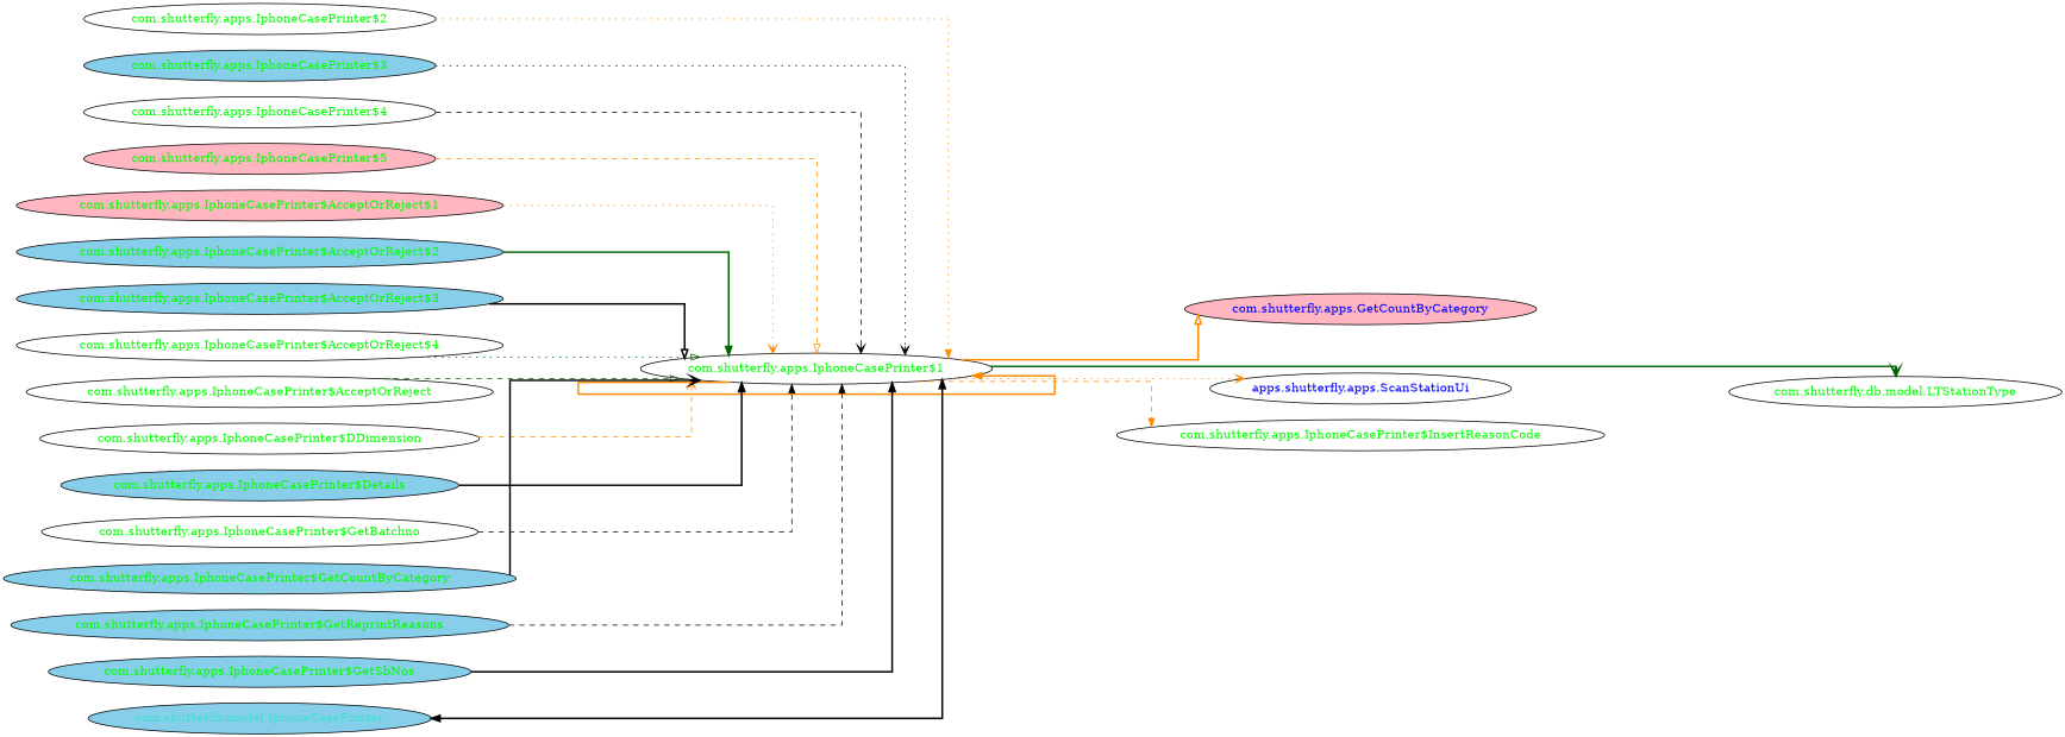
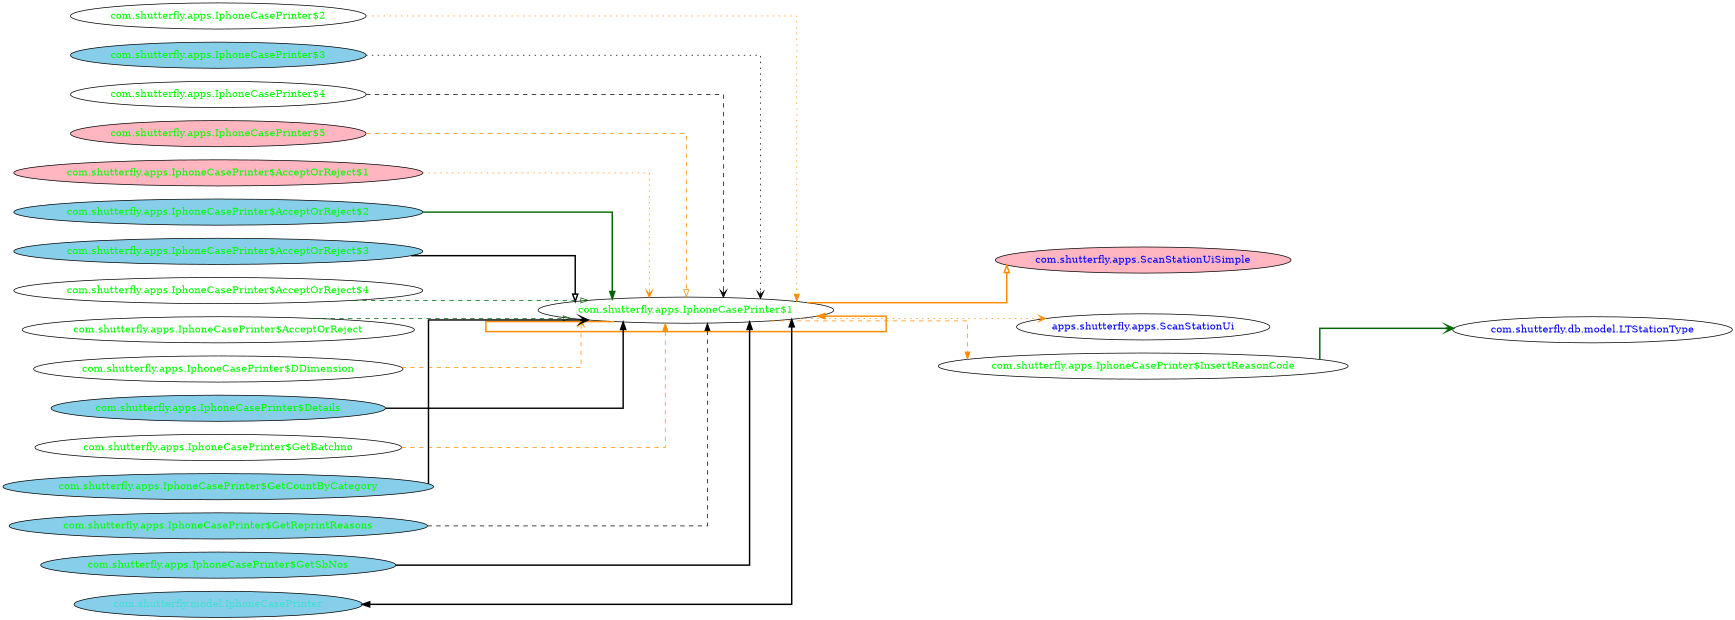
  digraph {
    concentrate=true
    rankdir=LR
    ranksep=2.0
    splines=ortho
    node [fillcolor=white fontcolor=green style=filled]
    edge [arrowhead=normal color=darkorange style=bold]
    "com.shutterfly.apps.IphoneCasePrinter$1"
-   "com.shutterfly.apps.ScanStationUiSimple" [fillcolor=lightpink fontcolor=blue label="com.shutterfly.apps.GetCountByCategory"]
-   "com.shutterfly.db.model.LTStationType"
+   "com.shutterfly.apps.ScanStationUiSimple" [fillcolor=lightpink fontcolor=blue]
+   "com.shutterfly.db.model.LTStationType" [fontcolor=blue]
    n4 [fontcolor=blue label="apps.shutterfly.apps.ScanStationUi"]
    "com.shutterfly.apps.IphoneCasePrinter$InsertReasonCode"
    "com.shutterfly.apps.IphoneCasePrinter$2"
    "com.shutterfly.apps.IphoneCasePrinter$3" [fillcolor=skyblue]
    "com.shutterfly.apps.IphoneCasePrinter$4"
    "com.shutterfly.apps.IphoneCasePrinter$5" [fillcolor=lightpink]
    "com.shutterfly.apps.IphoneCasePrinter$AcceptOrReject$1" [fillcolor=lightpink]
    "com.shutterfly.apps.IphoneCasePrinter$AcceptOrReject$2" [fillcolor=skyblue]
    "com.shutterfly.apps.IphoneCasePrinter$AcceptOrReject$3" [fillcolor=skyblue]
    "com.shutterfly.apps.IphoneCasePrinter$AcceptOrReject$4"
    "com.shutterfly.apps.IphoneCasePrinter$AcceptOrReject"
    "com.shutterfly.apps.IphoneCasePrinter$DDimension"
    "com.shutterfly.apps.IphoneCasePrinter$Details" [fillcolor=skyblue]
    "com.shutterfly.apps.IphoneCasePrinter$GetBatchno"
    "com.shutterfly.apps.IphoneCasePrinter$GetCountByCategory" [fillcolor=skyblue]
    "com.shutterfly.apps.IphoneCasePrinter$GetReprintReasons" [fillcolor=skyblue]
    "com.shutterfly.apps.IphoneCasePrinter$GetSbNos" [fillcolor=skyblue]
    n21 [fillcolor=skyblue fontcolor=turquoise label="com.shutterfly.model.IphoneCasePrinter"]
    "com.shutterfly.apps.IphoneCasePrinter$1" -> "com.shutterfly.apps.IphoneCasePrinter$1"
    "com.shutterfly.apps.IphoneCasePrinter$1" -> "com.shutterfly.apps.ScanStationUiSimple" [arrowhead=onormal]
-   "com.shutterfly.apps.IphoneCasePrinter$1" -> "com.shutterfly.db.model.LTStationType" [arrowhead=vee color=darkgreen]
+   "com.shutterfly.apps.IphoneCasePrinter$InsertReasonCode" -> "com.shutterfly.db.model.LTStationType" [arrowhead=vee color=darkgreen]
    "com.shutterfly.apps.IphoneCasePrinter$1" -> n4 [arrowhead=vee style=dotted]
    "com.shutterfly.apps.IphoneCasePrinter$1" -> "com.shutterfly.apps.IphoneCasePrinter$InsertReasonCode" [style=dashed]
    "com.shutterfly.apps.IphoneCasePrinter$2" -> "com.shutterfly.apps.IphoneCasePrinter$1" [style=dotted]
    "com.shutterfly.apps.IphoneCasePrinter$3" -> "com.shutterfly.apps.IphoneCasePrinter$1" [arrowhead=vee color=black style=dotted]
    "com.shutterfly.apps.IphoneCasePrinter$4" -> "com.shutterfly.apps.IphoneCasePrinter$1" [arrowhead=vee color=black style=dashed]
    "com.shutterfly.apps.IphoneCasePrinter$5" -> "com.shutterfly.apps.IphoneCasePrinter$1" [arrowhead=onormal style=dashed]
    "com.shutterfly.apps.IphoneCasePrinter$AcceptOrReject$1" -> "com.shutterfly.apps.IphoneCasePrinter$1" [arrowhead=vee style=dotted]
    "com.shutterfly.apps.IphoneCasePrinter$AcceptOrReject$2" -> "com.shutterfly.apps.IphoneCasePrinter$1" [color=darkgreen]
    "com.shutterfly.apps.IphoneCasePrinter$AcceptOrReject$3" -> "com.shutterfly.apps.IphoneCasePrinter$1" [arrowhead=onormal color=black]
-   "com.shutterfly.apps.IphoneCasePrinter$AcceptOrReject$4" -> "com.shutterfly.apps.IphoneCasePrinter$1" [arrowhead=onormal color=darkgreen style=dotted]
+   "com.shutterfly.apps.IphoneCasePrinter$AcceptOrReject$4" -> "com.shutterfly.apps.IphoneCasePrinter$1" [arrowhead=onormal color=darkgreen style=dashed]
    "com.shutterfly.apps.IphoneCasePrinter$AcceptOrReject" -> "com.shutterfly.apps.IphoneCasePrinter$1" [arrowhead=onormal color=darkgreen style=dashed]
    "com.shutterfly.apps.IphoneCasePrinter$DDimension" -> "com.shutterfly.apps.IphoneCasePrinter$1" [arrowhead=vee style=dashed]
    "com.shutterfly.apps.IphoneCasePrinter$Details" -> "com.shutterfly.apps.IphoneCasePrinter$1" [color=black]
-   "com.shutterfly.apps.IphoneCasePrinter$GetBatchno" -> "com.shutterfly.apps.IphoneCasePrinter$1" [color=black style=dashed]
+   "com.shutterfly.apps.IphoneCasePrinter$GetBatchno" -> "com.shutterfly.apps.IphoneCasePrinter$1" [style=dashed]
    "com.shutterfly.apps.IphoneCasePrinter$GetCountByCategory" -> "com.shutterfly.apps.IphoneCasePrinter$1" [arrowhead=vee color=black]
    "com.shutterfly.apps.IphoneCasePrinter$GetReprintReasons" -> "com.shutterfly.apps.IphoneCasePrinter$1" [color=black style=dashed]
    "com.shutterfly.apps.IphoneCasePrinter$GetSbNos" -> "com.shutterfly.apps.IphoneCasePrinter$1" [color=black]
    n21 -> "com.shutterfly.apps.IphoneCasePrinter$1" [color=black dir=both arrowhead=""]
  }
